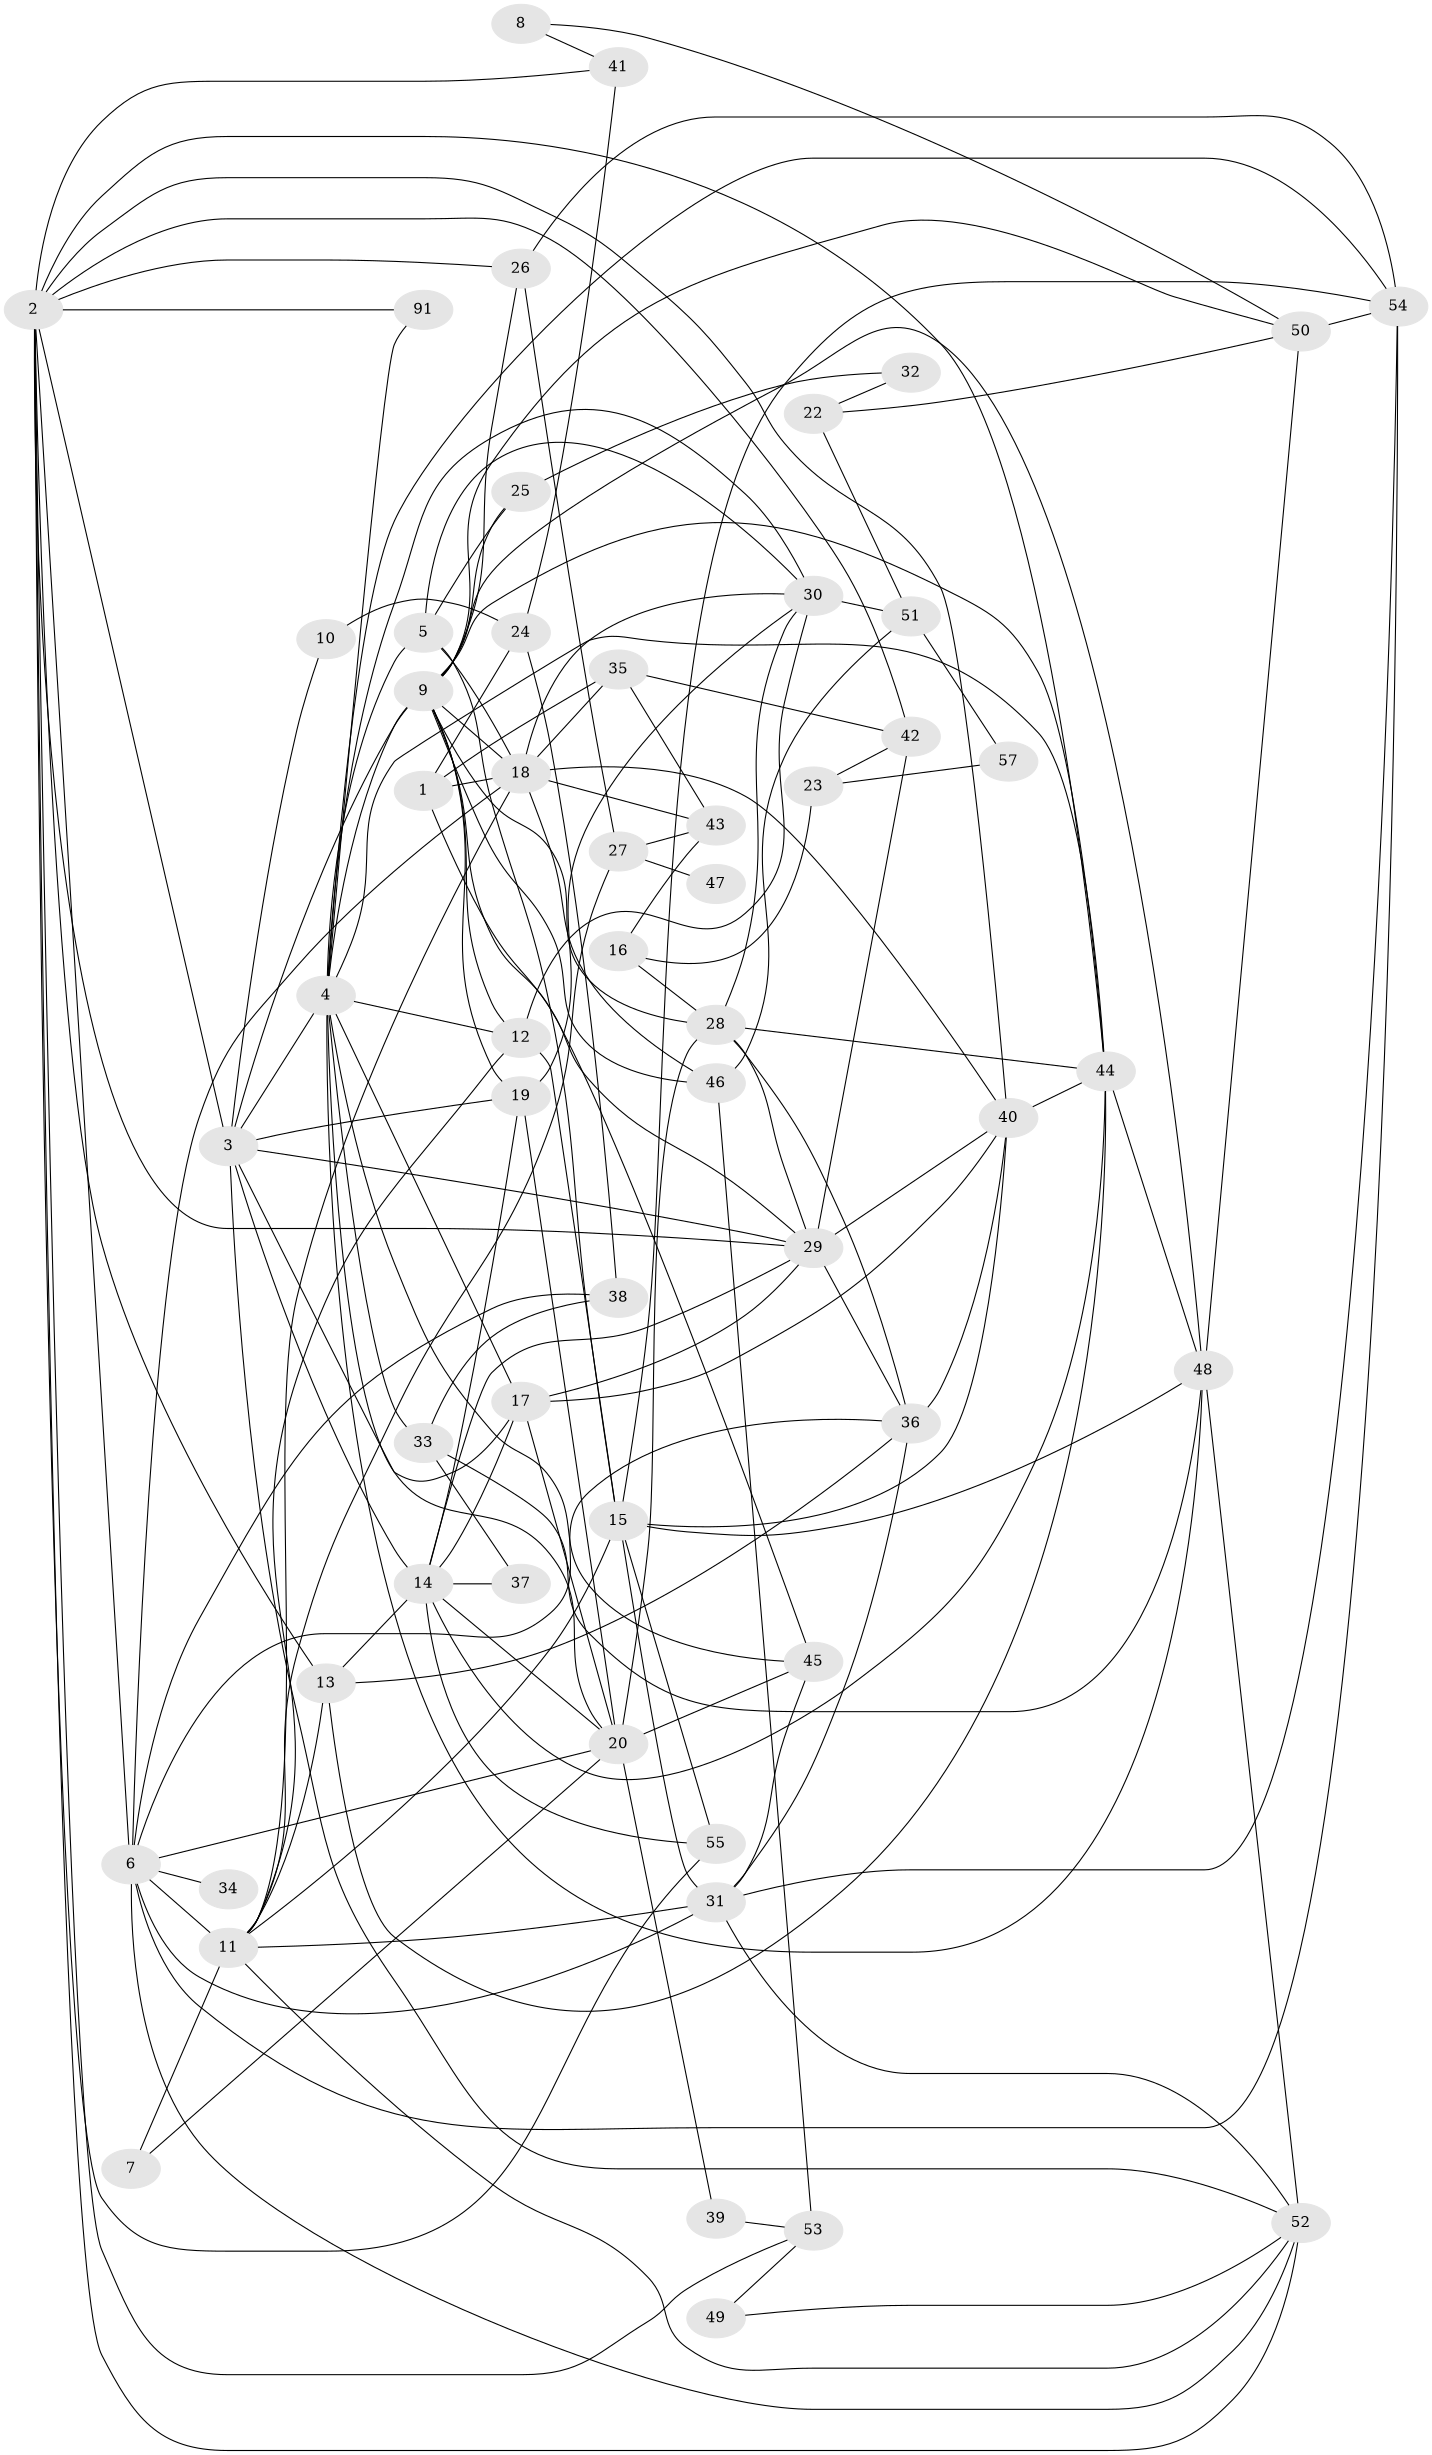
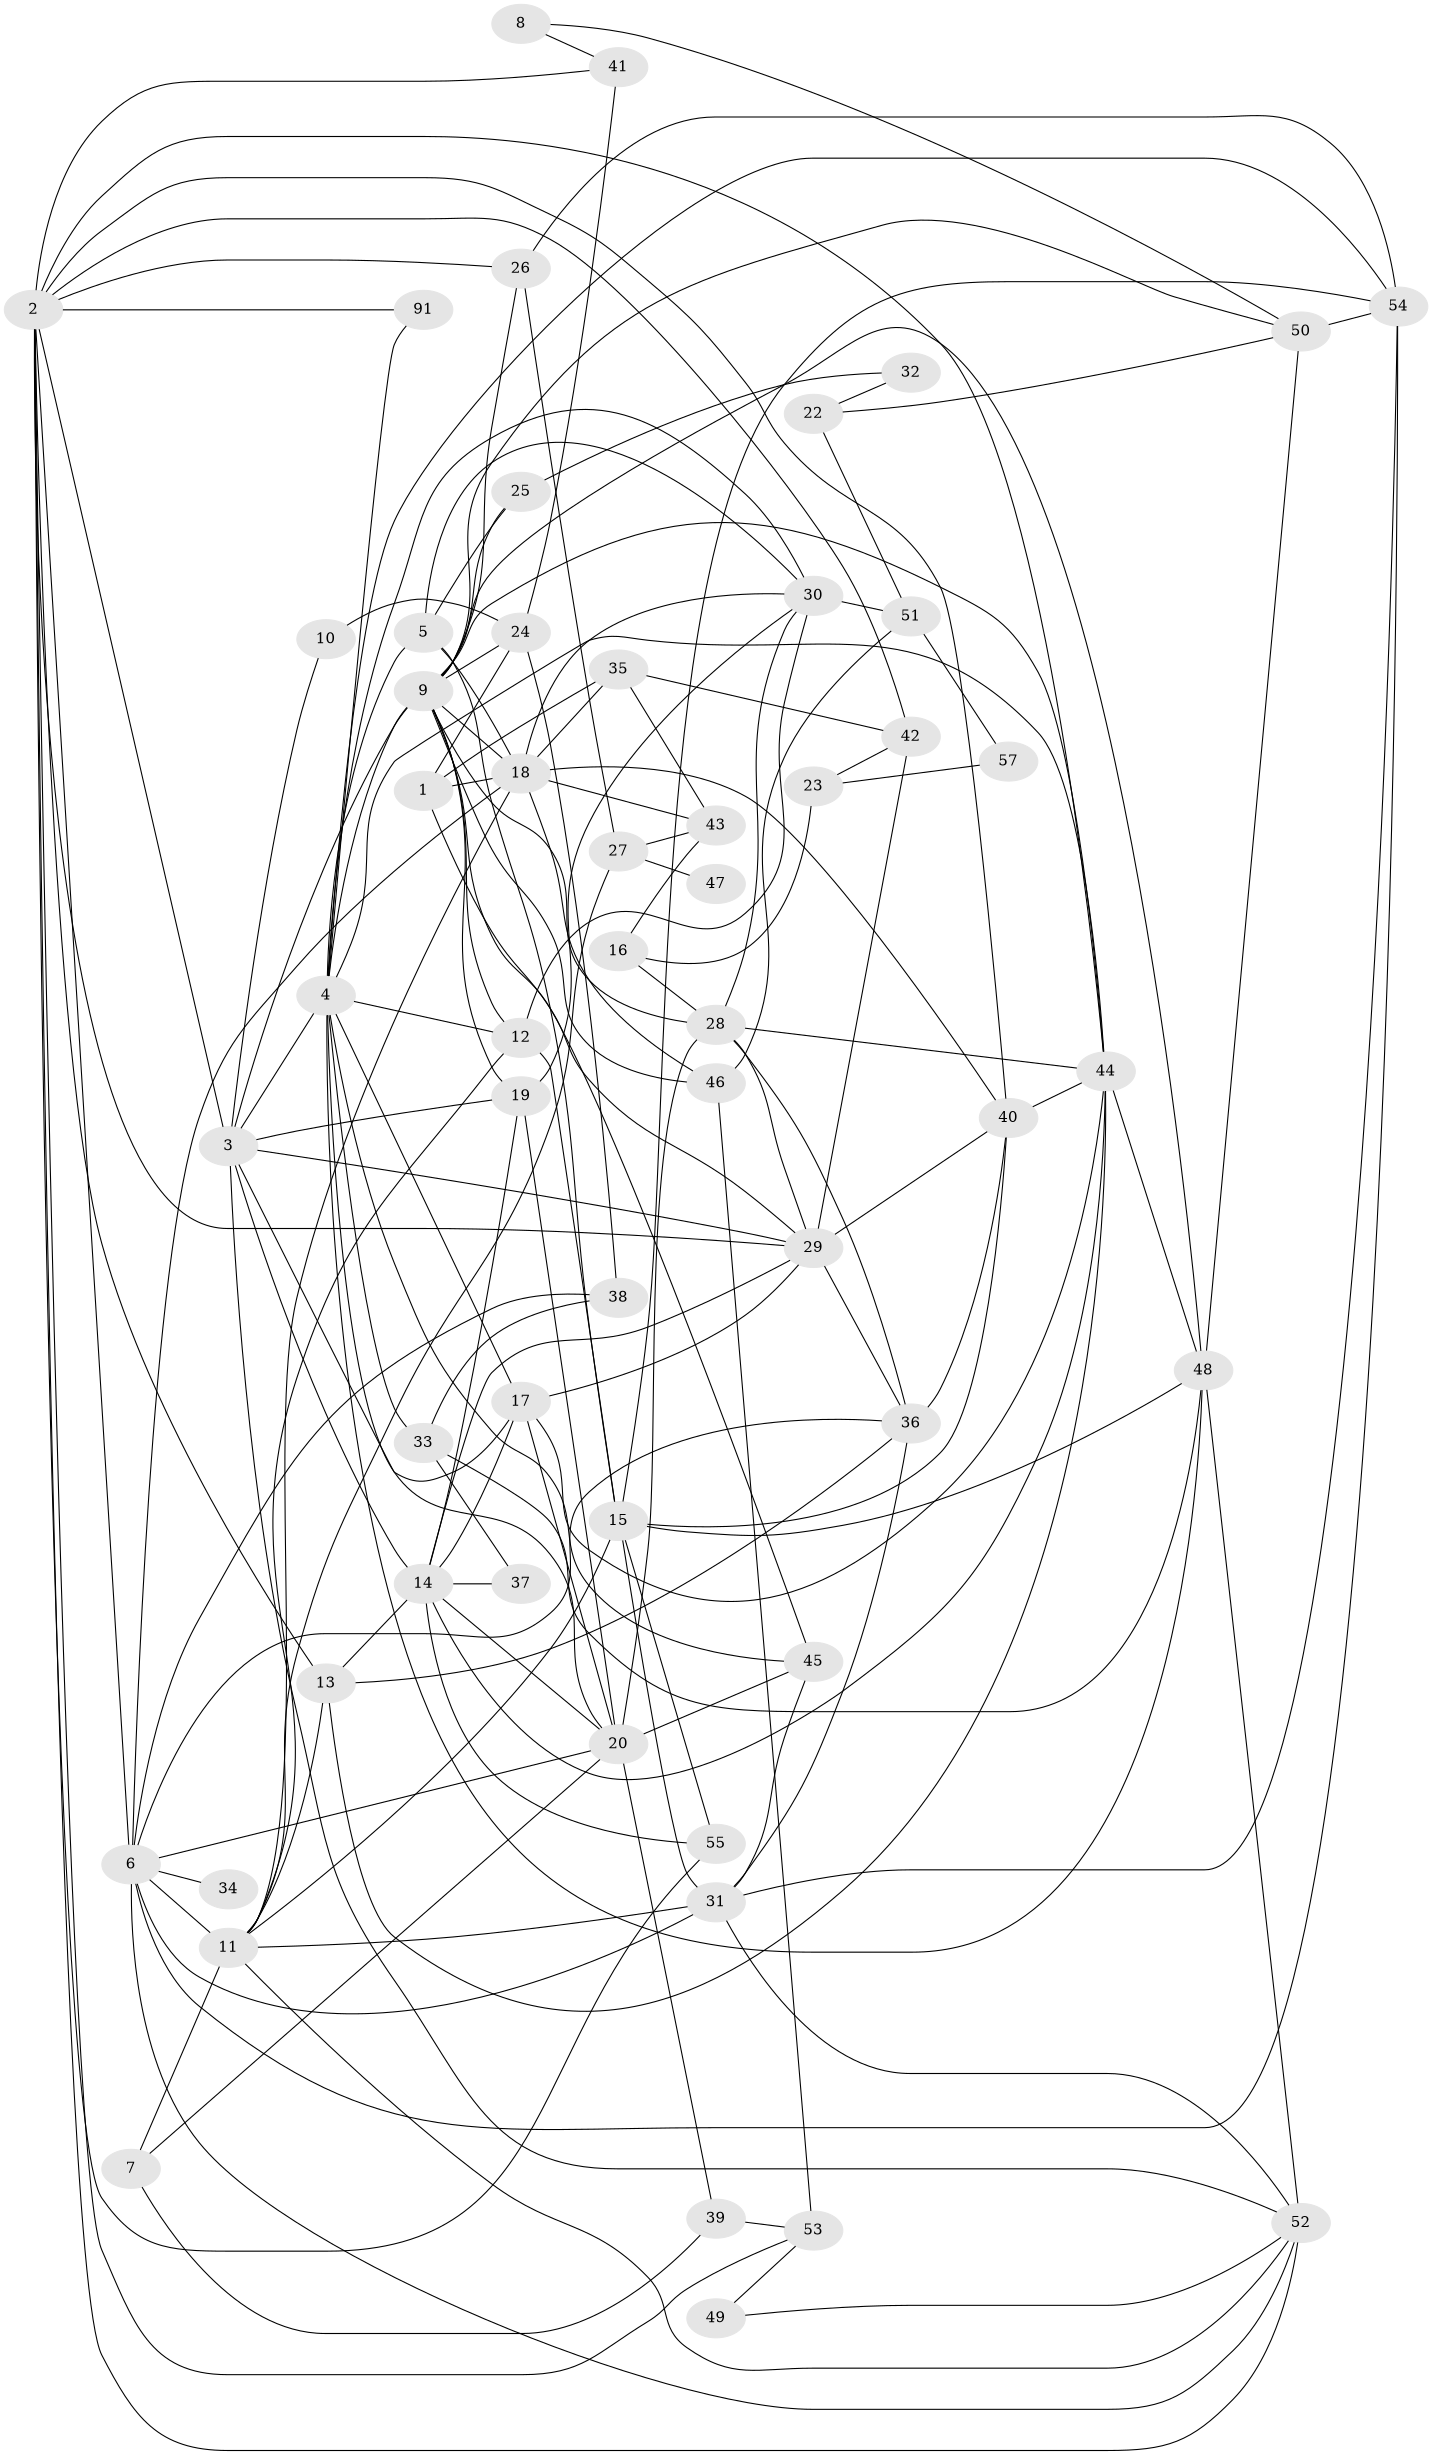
  graph {
    rankdir=LR
    node [color=gray90 style=filled]
    edge [weight=1.0]
    1
    18
    24
    29
    35
    40
    30
    46
    43
    41
    38
    42
    36
    2
    3
    6
    13
    n18 [label=91]
    26
    44
    52
    53
    55
    4
    9
    10
    14
    17
    19
    20
    54
    11
    31
    34
    27
    48
    5
    12
    33
    45
    25
    50
    28
    37
    15
    39
    51
    32
    7
    8
    47
    16
    23
    57
    22
    49
    1 -- 18
    1 -- 24
    1 -- 29
    1 -- 35
    18 -- 35
    18 -- 40
    18 -- 30
    18 -- 46
    18 -- 43
    24 -- 41
    24 -- 38
    29 -- 40
    29 -- 42
    29 -- 36 [weight=2.0]
    35 -- 43
    35 -- 42
    40 -- 44
    30 -- 51
    46 -- 53
    46 -- 51
    36 -- 40
    2 -- 29
    2 -- 40 [weight=2.0]
    2 -- 41 [weight=2.0]
    2 -- 42
    2 -- 3
    2 -- 6
    2 -- 13
    2 -- n18 [weight=2.0]
    2 -- 26
    2 -- 44
    2 -- 52
    2 -- 53
    2 -- 55 [weight=2.0]
    3 -- 29
    3 -- 52 [weight=2.0]
    3 -- 4
    3 -- 9
    3 -- 10
    3 -- 14 [weight=2.0]
    3 -- 17
    3 -- 19
    6 -- 18
    6 -- 38
    6 -- 36 [weight=2.0]
    6 -- 52
    6 -- 20
    6 -- 54
    6 -- 11
    6 -- 31
    6 -- 34 [weight=2.0]
    13 -- 36
    13 -- 44
    13 -- 14
    26 -- 54
    26 -- 27
    44 -- 48
    4 -- 30
    4 -- n18
    4 -- 44
    4 -- 9 [weight=2.0]
    4 -- 17
    4 -- 20
    4 -- 54
    4 -- 48
    4 -- 5
    4 -- 12
    4 -- 33
    4 -- 45
    9 -- 18
+   9 -- 24 [weight=2.0]
    9 -- 46
    9 -- 26
    9 -- 44
    9 -- 19
    9 -- 48 [weight=2.0]
    9 -- 12 [weight=2.0]
    9 -- 45
    9 -- 25
    9 -- 50
    9 -- 28
    10 -- 24
    14 -- 29 [weight=2.0]
    14 -- 44
    14 -- 55
    14 -- 17
    14 -- 19
    14 -- 20
    14 -- 37
    17 -- 29
-   17 -- 40
+   17 -- 44
    17 -- 20
    19 -- 30
    19 -- 20
    20 -- 45
    20 -- 28
    20 -- 39 [weight=2.0]
    11 -- 18
    11 -- 13
    11 -- 52
    11 -- 31
    11 -- 27
    11 -- 12
    11 -- 15
    31 -- 36
    31 -- 52
    31 -- 54
    31 -- 45
    27 -- 43
    27 -- 47
    48 -- 52
    48 -- 50
    5 -- 18
    5 -- 30
    5 -- 25
    5 -- 15
    12 -- 30 [weight=2.0]
    12 -- 15
    33 -- 38
    33 -- 48
    33 -- 37
    25 -- 32
    50 -- 54
    28 -- 29
    28 -- 30 [weight=2.0]
    28 -- 36
    28 -- 44 [weight=2.0]
    15 -- 40
    15 -- 55
    15 -- 54
    15 -- 31
    15 -- 48
    39 -- 53
    51 -- 57
    7 -- 20
    7 -- 11
+   7 -- 39
    8 -- 41
    8 -- 50
    16 -- 43
    16 -- 28
    16 -- 23
    23 -- 42
    23 -- 57
    22 -- 50
    22 -- 51
    22 -- 32
    49 -- 52
    49 -- 53
  }
